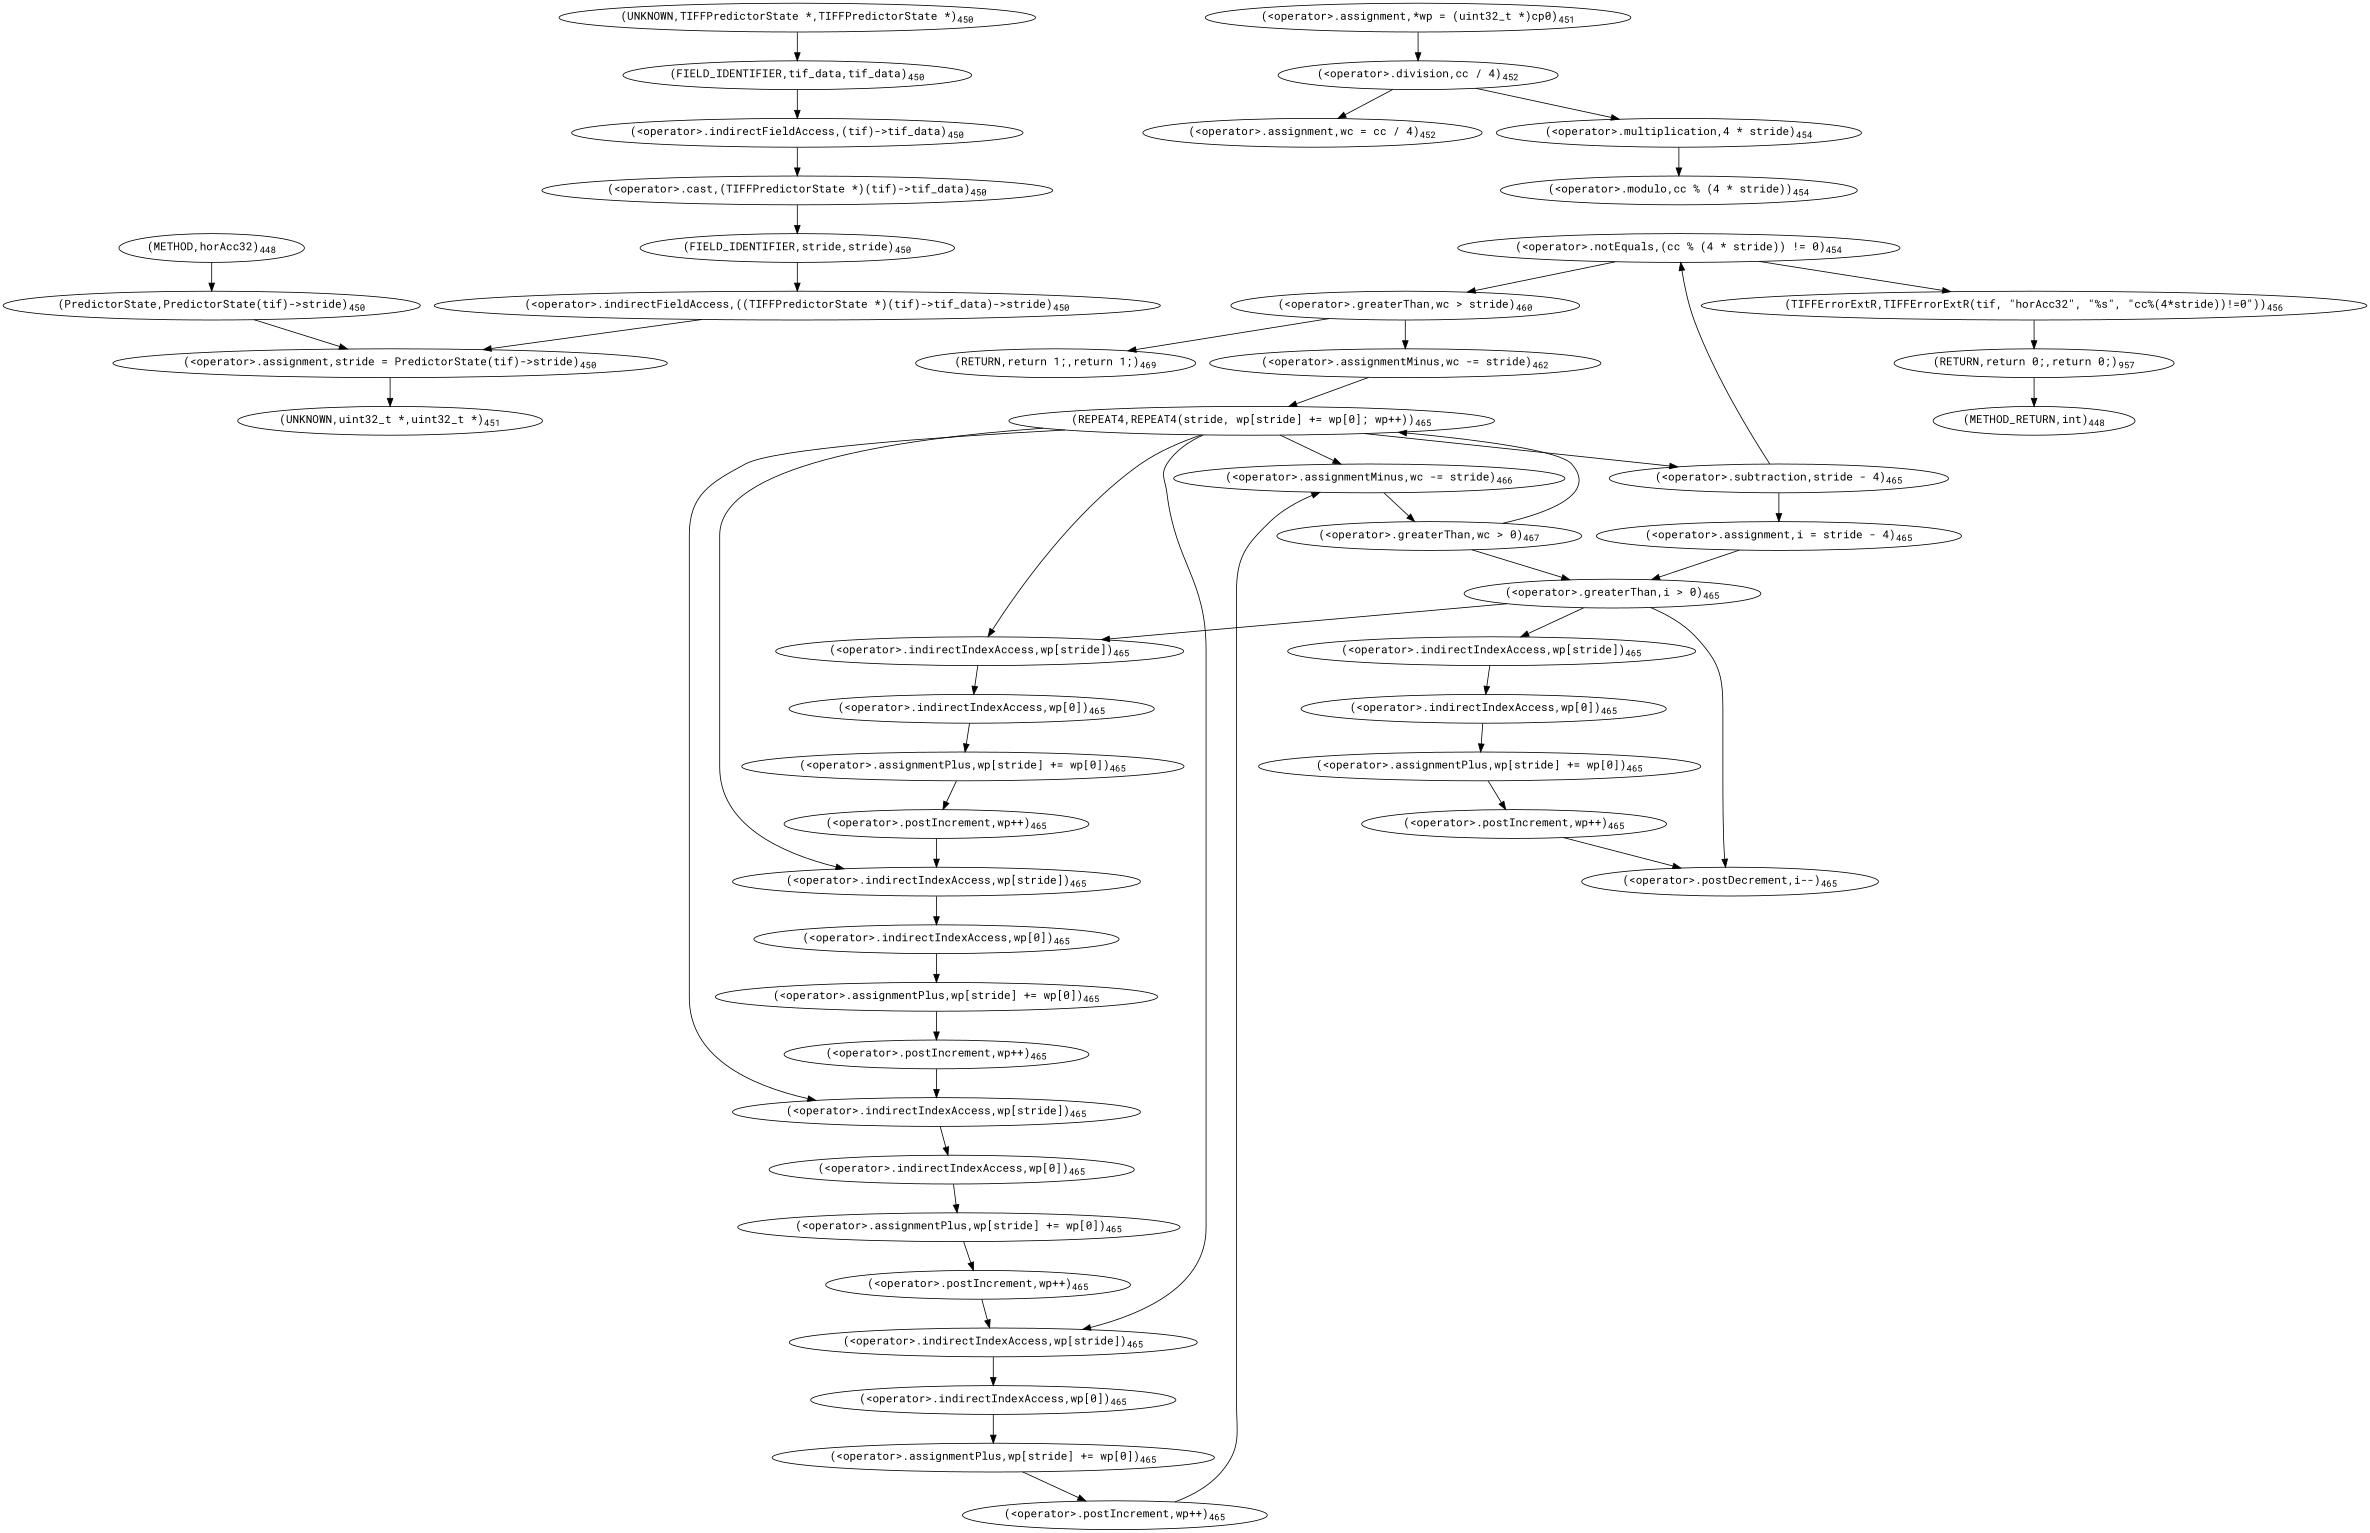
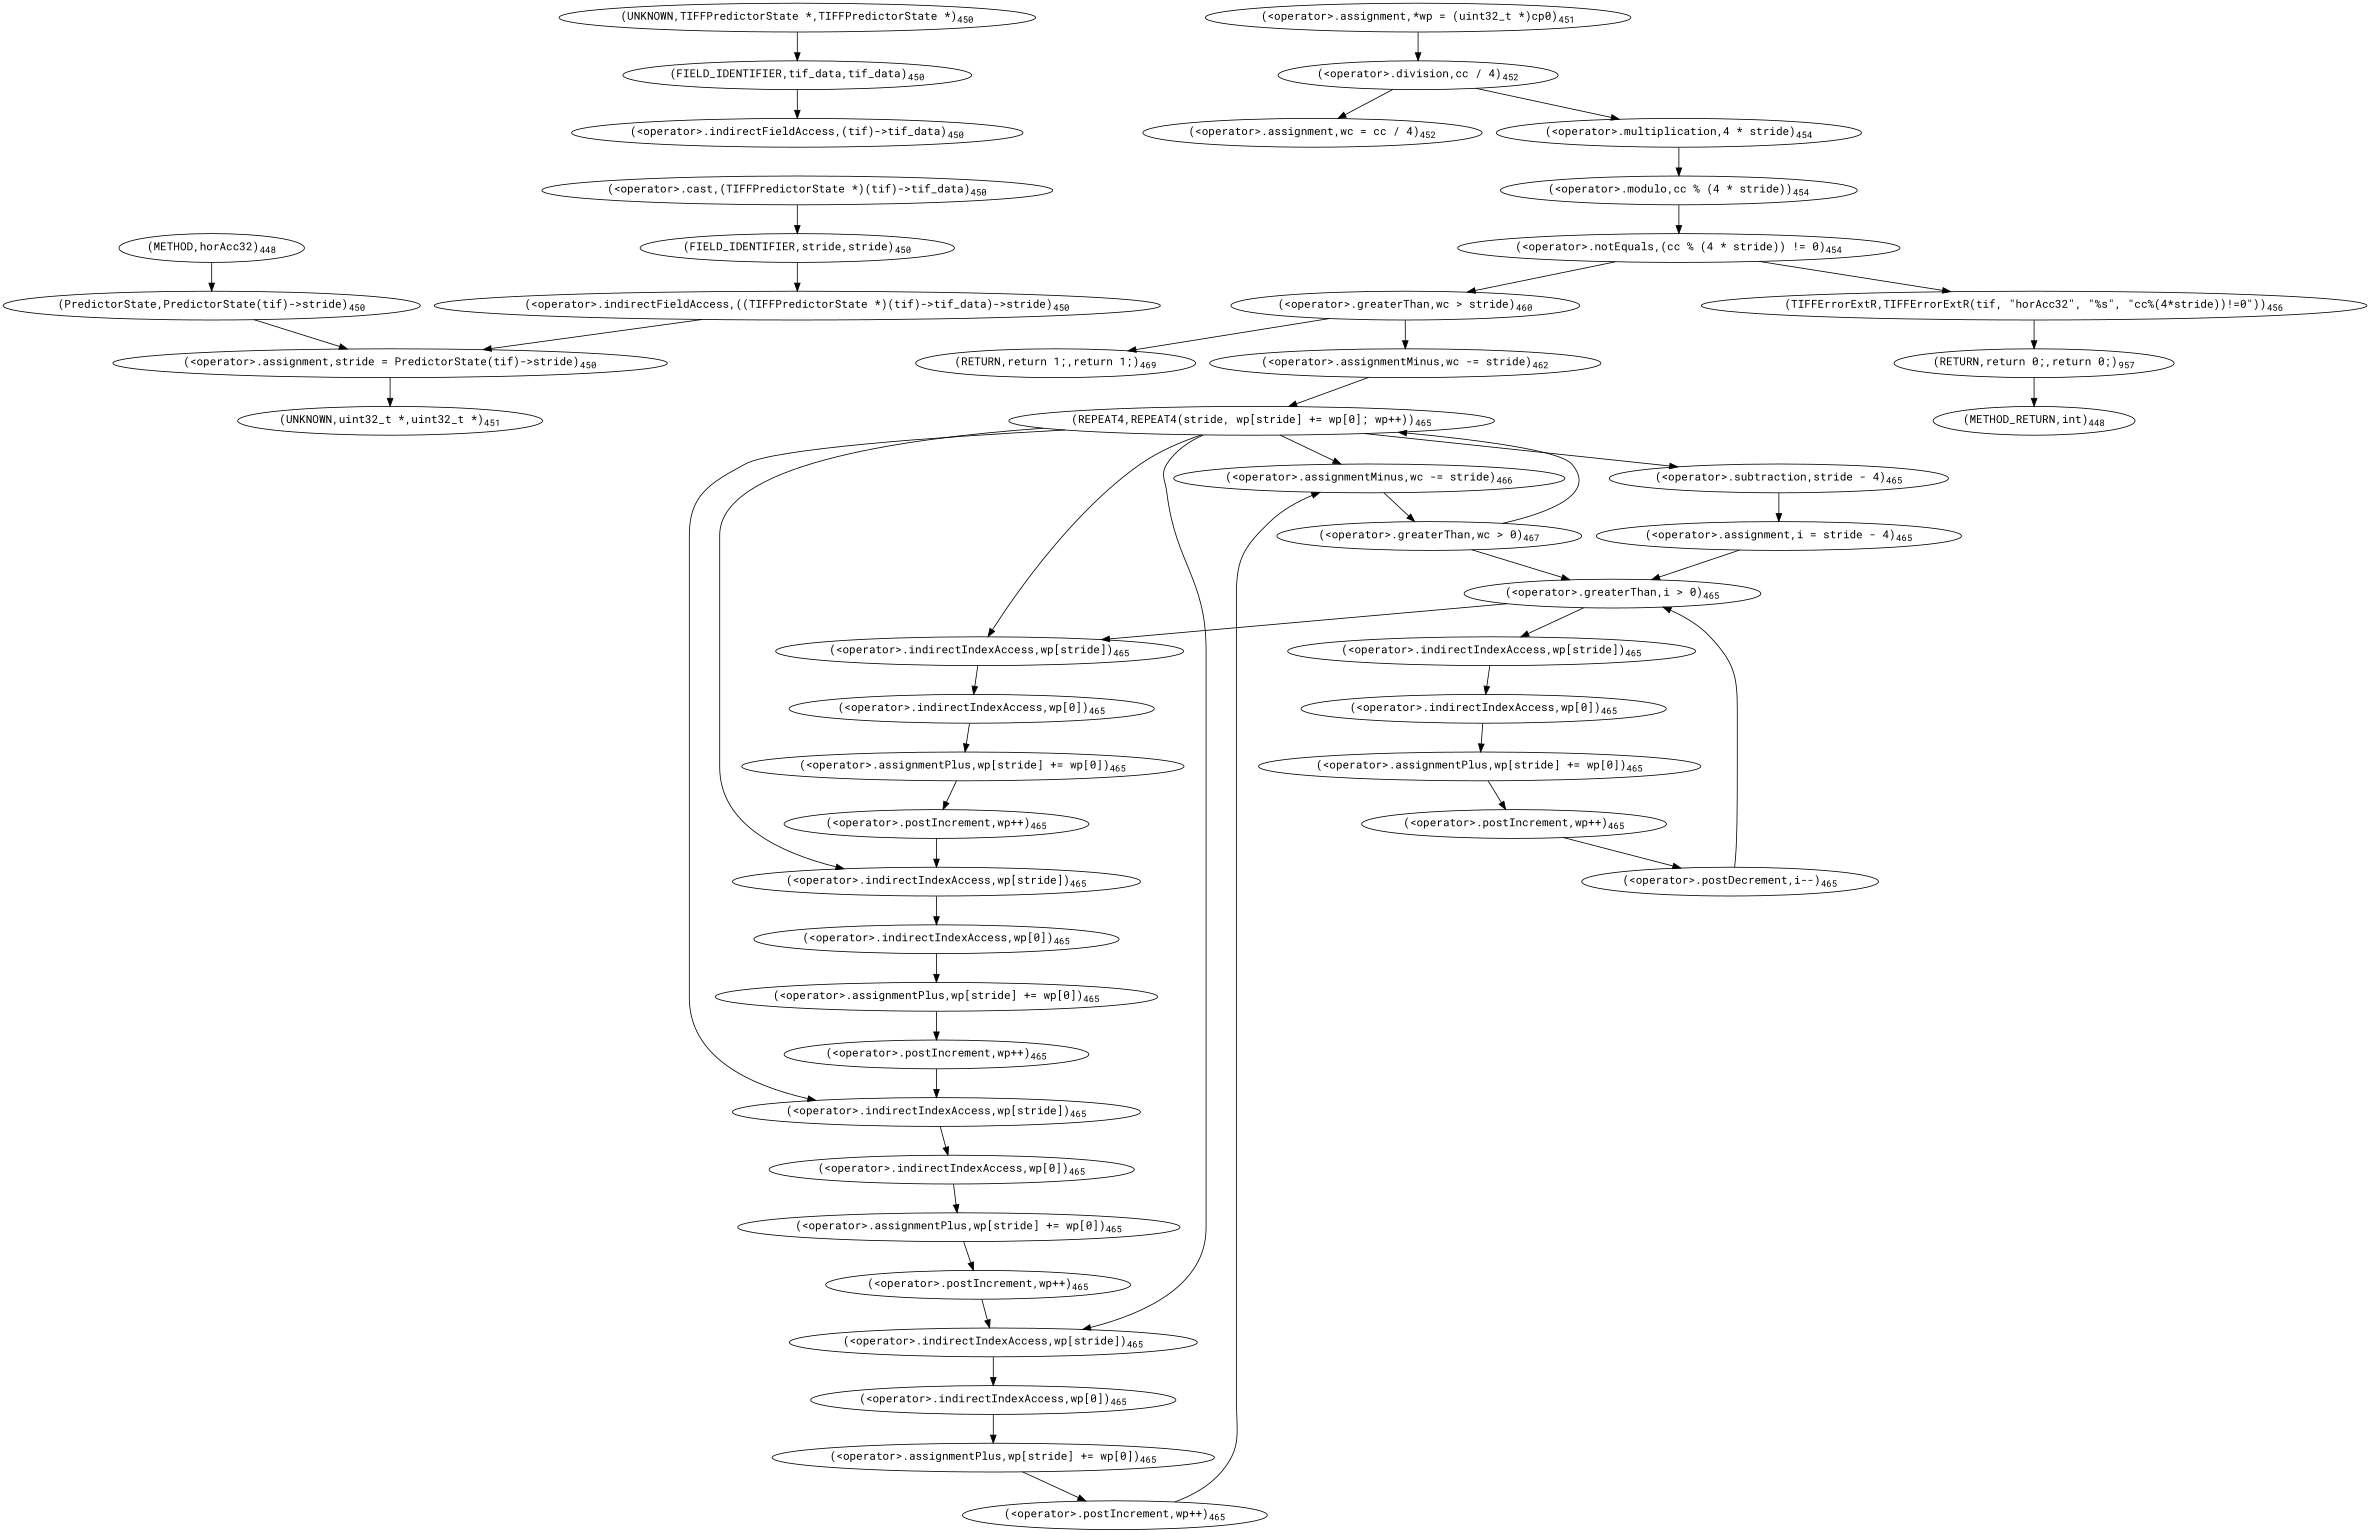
  digraph {
    fontname="Roboto Mono"
    node [fontname="Roboto Mono"]
    edge [fontname="Roboto Mono"]
    n1 [label=<(&lt;operator&gt;.assignment,stride = PredictorState(tif)-&gt;stride)<SUB>450</SUB>>]
    n2 [label=<(UNKNOWN,uint32_t *,uint32_t *)<SUB>451</SUB>>]
    n3 [label=<(&lt;operator&gt;.assignment,*wp = (uint32_t *)cp0)<SUB>451</SUB>>]
    n4 [label=<(&lt;operator&gt;.division,cc / 4)<SUB>452</SUB>>]
    n5 [label=<(&lt;operator&gt;.assignment,wc = cc / 4)<SUB>452</SUB>>]
    n6 [label=<(&lt;operator&gt;.multiplication,4 * stride)<SUB>454</SUB>>]
    n7 [label=<(&lt;operator&gt;.modulo,cc % (4 * stride))<SUB>454</SUB>>]
    n8 [label=<(RETURN,return 1;,return 1;)<SUB>469</SUB>>]
    n9 [label=<(METHOD_RETURN,int)<SUB>448</SUB>>]
    n10 [label=<(PredictorState,PredictorState(tif)-&gt;stride)<SUB>450</SUB>>]
    n11 [label=<(UNKNOWN,TIFFPredictorState *,TIFFPredictorState *)<SUB>450</SUB>>]
    n12 [label=<(FIELD_IDENTIFIER,tif_data,tif_data)<SUB>450</SUB>>]
    n13 [label=<(&lt;operator&gt;.notEquals,(cc % (4 * stride)) != 0)<SUB>454</SUB>>]
    n14 [label=<(&lt;operator&gt;.greaterThan,wc &gt; stride)<SUB>460</SUB>>]
    n15 [label=<(TIFFErrorExtR,TIFFErrorExtR(tif, &quot;horAcc32&quot;, &quot;%s&quot;, &quot;cc%(4*stride))!=0&quot;))<SUB>456</SUB>>]
    n16 [label=<(&lt;operator&gt;.assignmentMinus,wc -= stride)<SUB>462</SUB>>]
    n17 [label=<(RETURN,return 0;,return 0;)<SUB>957</SUB>>]
    n18 [label=<(REPEAT4,REPEAT4(stride, wp[stride] += wp[0]; wp++))<SUB>465</SUB>>]
    n19 [label=<(&lt;operator&gt;.assignmentMinus,wc -= stride)<SUB>466</SUB>>]
    n20 [label=<(&lt;operator&gt;.indirectIndexAccess,wp[stride])<SUB>465</SUB>>]
    n21 [label=<(&lt;operator&gt;.indirectIndexAccess,wp[stride])<SUB>465</SUB>>]
    n22 [label=<(&lt;operator&gt;.indirectIndexAccess,wp[stride])<SUB>465</SUB>>]
    n23 [label=<(&lt;operator&gt;.indirectIndexAccess,wp[stride])<SUB>465</SUB>>]
    n24 [label=<(&lt;operator&gt;.subtraction,stride - 4)<SUB>465</SUB>>]
    n25 [label=<(&lt;operator&gt;.indirectFieldAccess,((TIFFPredictorState *)(tif)-&gt;tif_data)-&gt;stride)<SUB>450</SUB>>]
    n26 [label=<(&lt;operator&gt;.greaterThan,wc &gt; 0)<SUB>467</SUB>>]
    n27 [label=<(&lt;operator&gt;.greaterThan,i &gt; 0)<SUB>465</SUB>>]
    n28 [label=<(&lt;operator&gt;.cast,(TIFFPredictorState *)(tif)-&gt;tif_data)<SUB>450</SUB>>]
    n29 [label=<(FIELD_IDENTIFIER,stride,stride)<SUB>450</SUB>>]
    n30 [label=<(&lt;operator&gt;.indirectIndexAccess,wp[0])<SUB>465</SUB>>]
    n31 [label=<(&lt;operator&gt;.indirectIndexAccess,wp[0])<SUB>465</SUB>>]
    n32 [label=<(&lt;operator&gt;.indirectIndexAccess,wp[0])<SUB>465</SUB>>]
    n33 [label=<(&lt;operator&gt;.indirectIndexAccess,wp[0])<SUB>465</SUB>>]
    n34 [label=<(&lt;operator&gt;.assignment,i = stride - 4)<SUB>465</SUB>>]
    n35 [label=<(&lt;operator&gt;.indirectFieldAccess,(tif)-&gt;tif_data)<SUB>450</SUB>>]
    n36 [label=<(&lt;operator&gt;.assignmentPlus,wp[stride] += wp[0])<SUB>465</SUB>>]
    n37 [label=<(&lt;operator&gt;.postIncrement,wp++)<SUB>465</SUB>>]
    n38 [label=<(&lt;operator&gt;.assignmentPlus,wp[stride] += wp[0])<SUB>465</SUB>>]
    n39 [label=<(&lt;operator&gt;.postIncrement,wp++)<SUB>465</SUB>>]
    n40 [label=<(&lt;operator&gt;.assignmentPlus,wp[stride] += wp[0])<SUB>465</SUB>>]
    n41 [label=<(&lt;operator&gt;.postIncrement,wp++)<SUB>465</SUB>>]
    n42 [label=<(&lt;operator&gt;.assignmentPlus,wp[stride] += wp[0])<SUB>465</SUB>>]
    n43 [label=<(&lt;operator&gt;.postIncrement,wp++)<SUB>465</SUB>>]
    n44 [label=<(&lt;operator&gt;.indirectIndexAccess,wp[stride])<SUB>465</SUB>>]
    n45 [label=<(&lt;operator&gt;.indirectIndexAccess,wp[0])<SUB>465</SUB>>]
    n46 [label=<(&lt;operator&gt;.postDecrement,i--)<SUB>465</SUB>>]
    n47 [label=<(&lt;operator&gt;.assignmentPlus,wp[stride] += wp[0])<SUB>465</SUB>>]
    n48 [label=<(&lt;operator&gt;.postIncrement,wp++)<SUB>465</SUB>>]
    n49 [label=<(METHOD,horAcc32)<SUB>448</SUB>>]
    n1 -> n2
    n3 -> n4
    n4 -> n5
    n4 -> n6
    n6 -> n7
-   n24 -> n13
+   n7 -> n13
    n10 -> n1
    n11 -> n12
    n12 -> n35
    n13 -> n14
    n13 -> n15
    n14 -> n8
    n14 -> n16
    n15 -> n17
    n16 -> n18
    n17 -> n9
    n18 -> n19
    n18 -> n20
    n18 -> n21
    n18 -> n22
    n18 -> n23
    n18 -> n24
    n19 -> n26
    n20 -> n30
    n21 -> n31
    n22 -> n32
    n23 -> n33
    n24 -> n34
    n25 -> n1
    n26 -> n18
    n26 -> n27
    n27 -> n20
    n27 -> n44
    n28 -> n29
    n29 -> n25
    n30 -> n36
    n31 -> n38
    n32 -> n40
    n33 -> n42
    n34 -> n27
-   n35 -> n28
    n36 -> n37
    n37 -> n21
    n38 -> n39
    n39 -> n22
    n40 -> n41
    n41 -> n23
    n42 -> n43
    n43 -> n19
    n44 -> n45
    n45 -> n47
-   n27 -> n46
+   n46 -> n27
    n47 -> n48
    n48 -> n46
    n49 -> n10
  }
